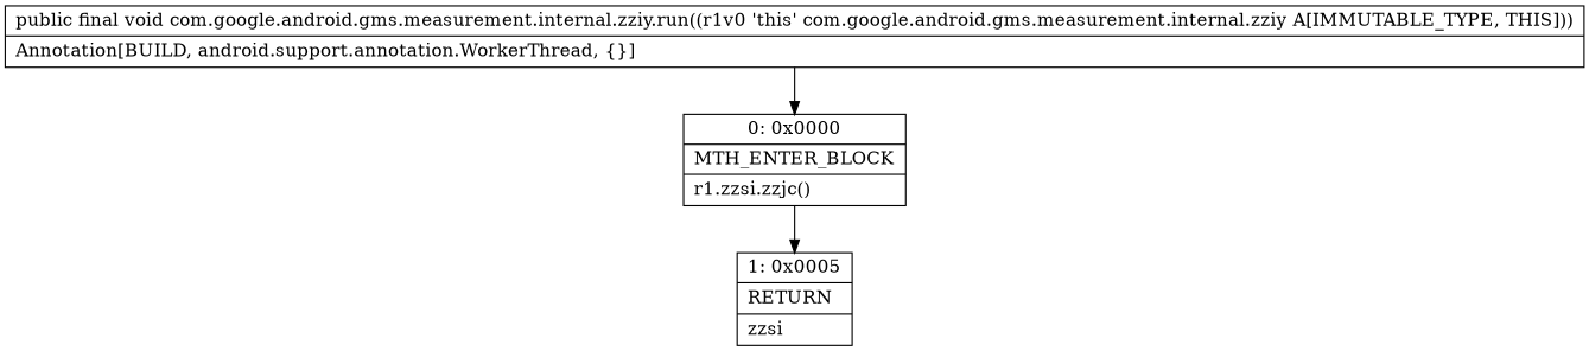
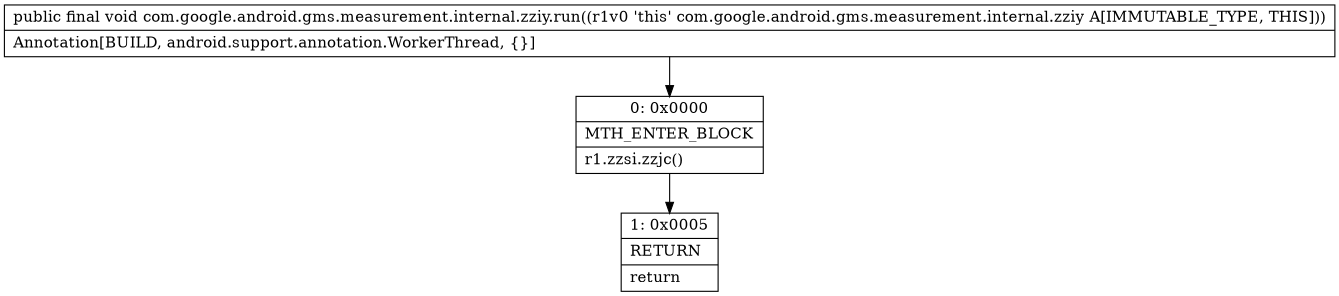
  digraph {
    node [shape=record]
    n1 [label="{0\:\ 0x0000|MTH_ENTER_BLOCK\l|r1.zzsi.zzjc()\l}"]
-   n2 [label="{1\:\ 0x0005|RETURN\l|zzsi\l}"]
+   n2 [label="{1\:\ 0x0005|RETURN\l|return\l}"]
    n3 [label="{public final void com.google.android.gms.measurement.internal.zziy.run((r1v0 'this' com.google.android.gms.measurement.internal.zziy A[IMMUTABLE_TYPE, THIS]))  | Annotation[BUILD, android.support.annotation.WorkerThread, \{\}]\l}"]
    n1 -> n2
    n3 -> n1
  }
